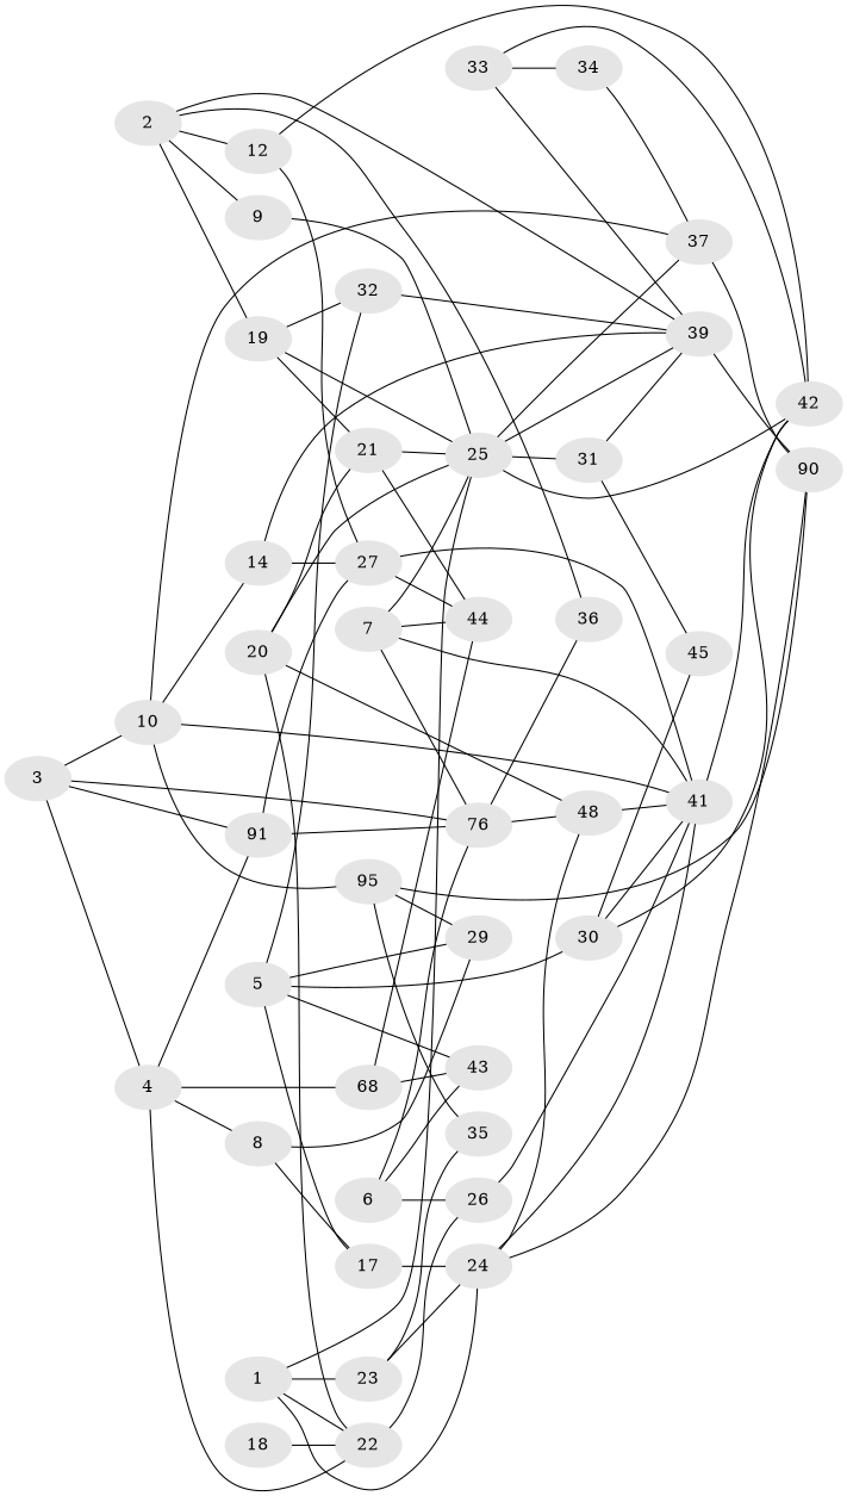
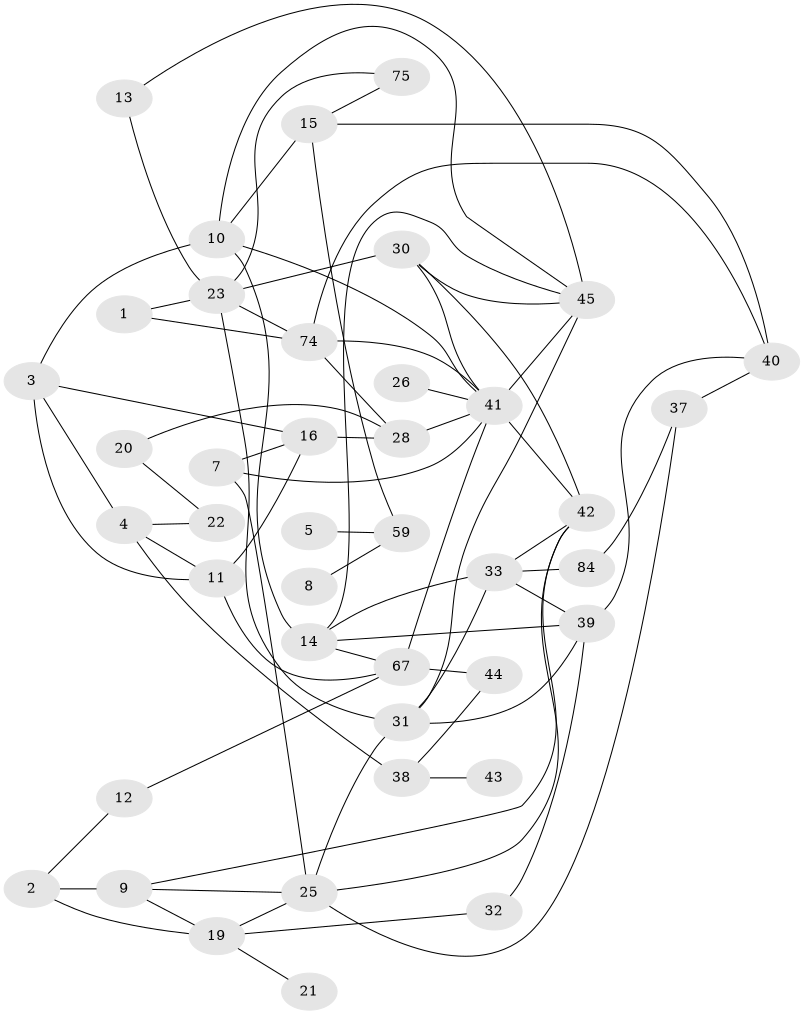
  graph {
    rankdir=LR
    node [color=gray90 style=filled]
    edge [weight=1.0]
    1
    22
    23
-   24
+   24 [label=74]
    25
    26
-   35
+   35 [label=75]
    31
    41
-   40 [label=90]
-   28 [label=48]
+   40
+   28
    39
    42
    37
    2
    9
    12
    19
-   36
-   27
+   27 [label=67]
    32
    21
    3
    4
    10
-   11 [label=91]
-   16 [label=76]
+   11
+   16
    8
-   38 [label=68]
+   38
    14
-   15 [label=95]
+   15
    45
-   17
-   29
-   18
+   29 [label=59]
    43
    44
    5
    30
-   6
    7
    33
-   34
+   13
+   34 [label=84]
    20
-   1 -- 22
    1 -- 23
    1 -- 24
-   1 -- 25
-   22 -- 26 [weight=2.0]
    23 -- 24
    23 -- 35 [weight=2.0]
+   23 -- 31
    24 -- 41
    24 -- 40
    24 -- 28
    25 -- 31
-   25 -- 39
    25 -- 42
    25 -- 37
    26 -- 41 [weight=2.0]
    31 -- 39
    31 -- 45
+   31 -- 33
    41 -- 42
+   41 -- 45
    28 -- 41
    39 -- 40
    37 -- 40 [weight=3.0]
-   2 -- 39 [weight=2.0]
    2 -- 9
    2 -- 12
    2 -- 19
-   2 -- 36
    9 -- 25
-   12 -- 42
+   9 -- 42
+   9 -- 19
    12 -- 27
    19 -- 25
    19 -- 32
    19 -- 21
    27 -- 41
    27 -- 44
    32 -- 39
-   21 -- 25
-   21 -- 44
    3 -- 4
    3 -- 10 [weight=2.0]
    3 -- 11
    3 -- 16
    4 -- 22
    4 -- 11
-   4 -- 8
    4 -- 38
    10 -- 41 [weight=2.0]
    10 -- 14
    10 -- 15
-   10 -- 37
+   10 -- 45
    11 -- 27
    11 -- 16
    16 -- 28
-   16 -- 36
-   8 -- 17
    8 -- 29
    38 -- 43
    38 -- 44 [weight=2.0]
    14 -- 39
    14 -- 27
+   14 -- 45
+   14 -- 33
    15 -- 35 [weight=2.0]
    15 -- 40 [weight=2.0]
    15 -- 29
-   17 -- 24
-   18 -- 22
-   5 -- 32
-   5 -- 17
    5 -- 29
-   5 -- 43
-   5 -- 30
+   23 -- 30
    30 -- 41
    30 -- 42
    30 -- 45
-   6 -- 26
-   6 -- 16
-   6 -- 43
    7 -- 25
    7 -- 41
    7 -- 16
-   7 -- 44
    33 -- 39
    33 -- 42
    33 -- 34
+   13 -- 23
+   13 -- 45
    34 -- 37
    20 -- 22
-   20 -- 25
    20 -- 28
-   20 -- 21
  }
